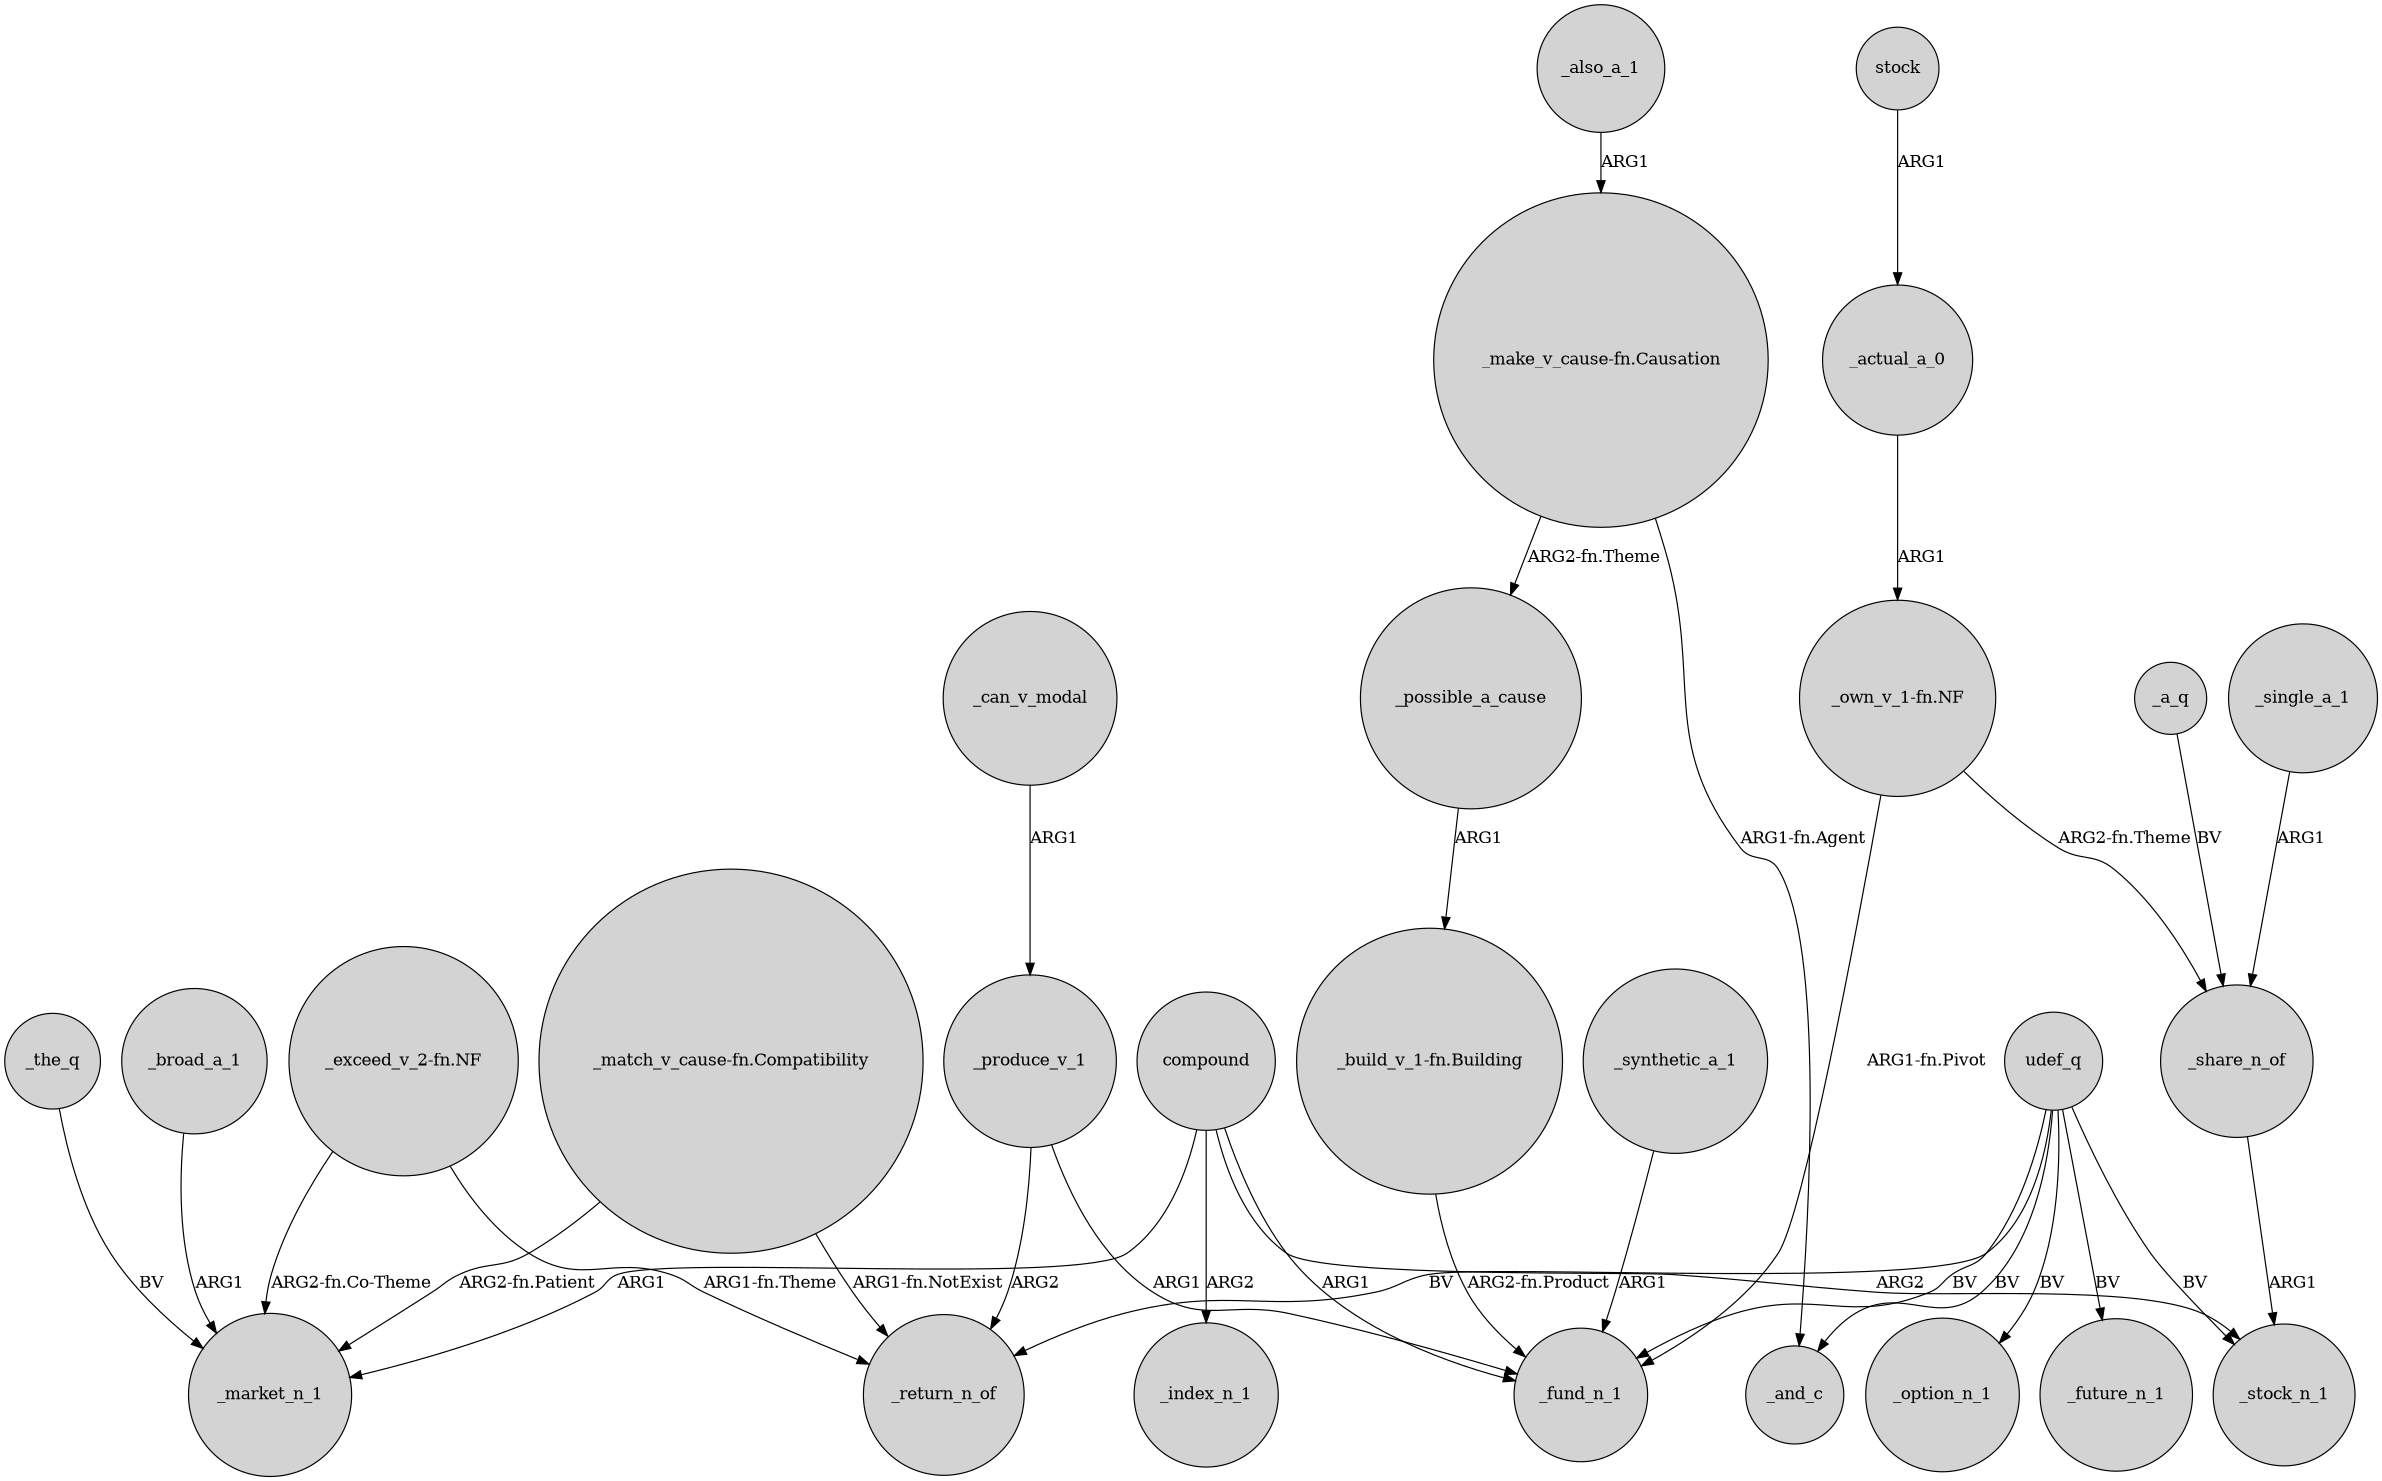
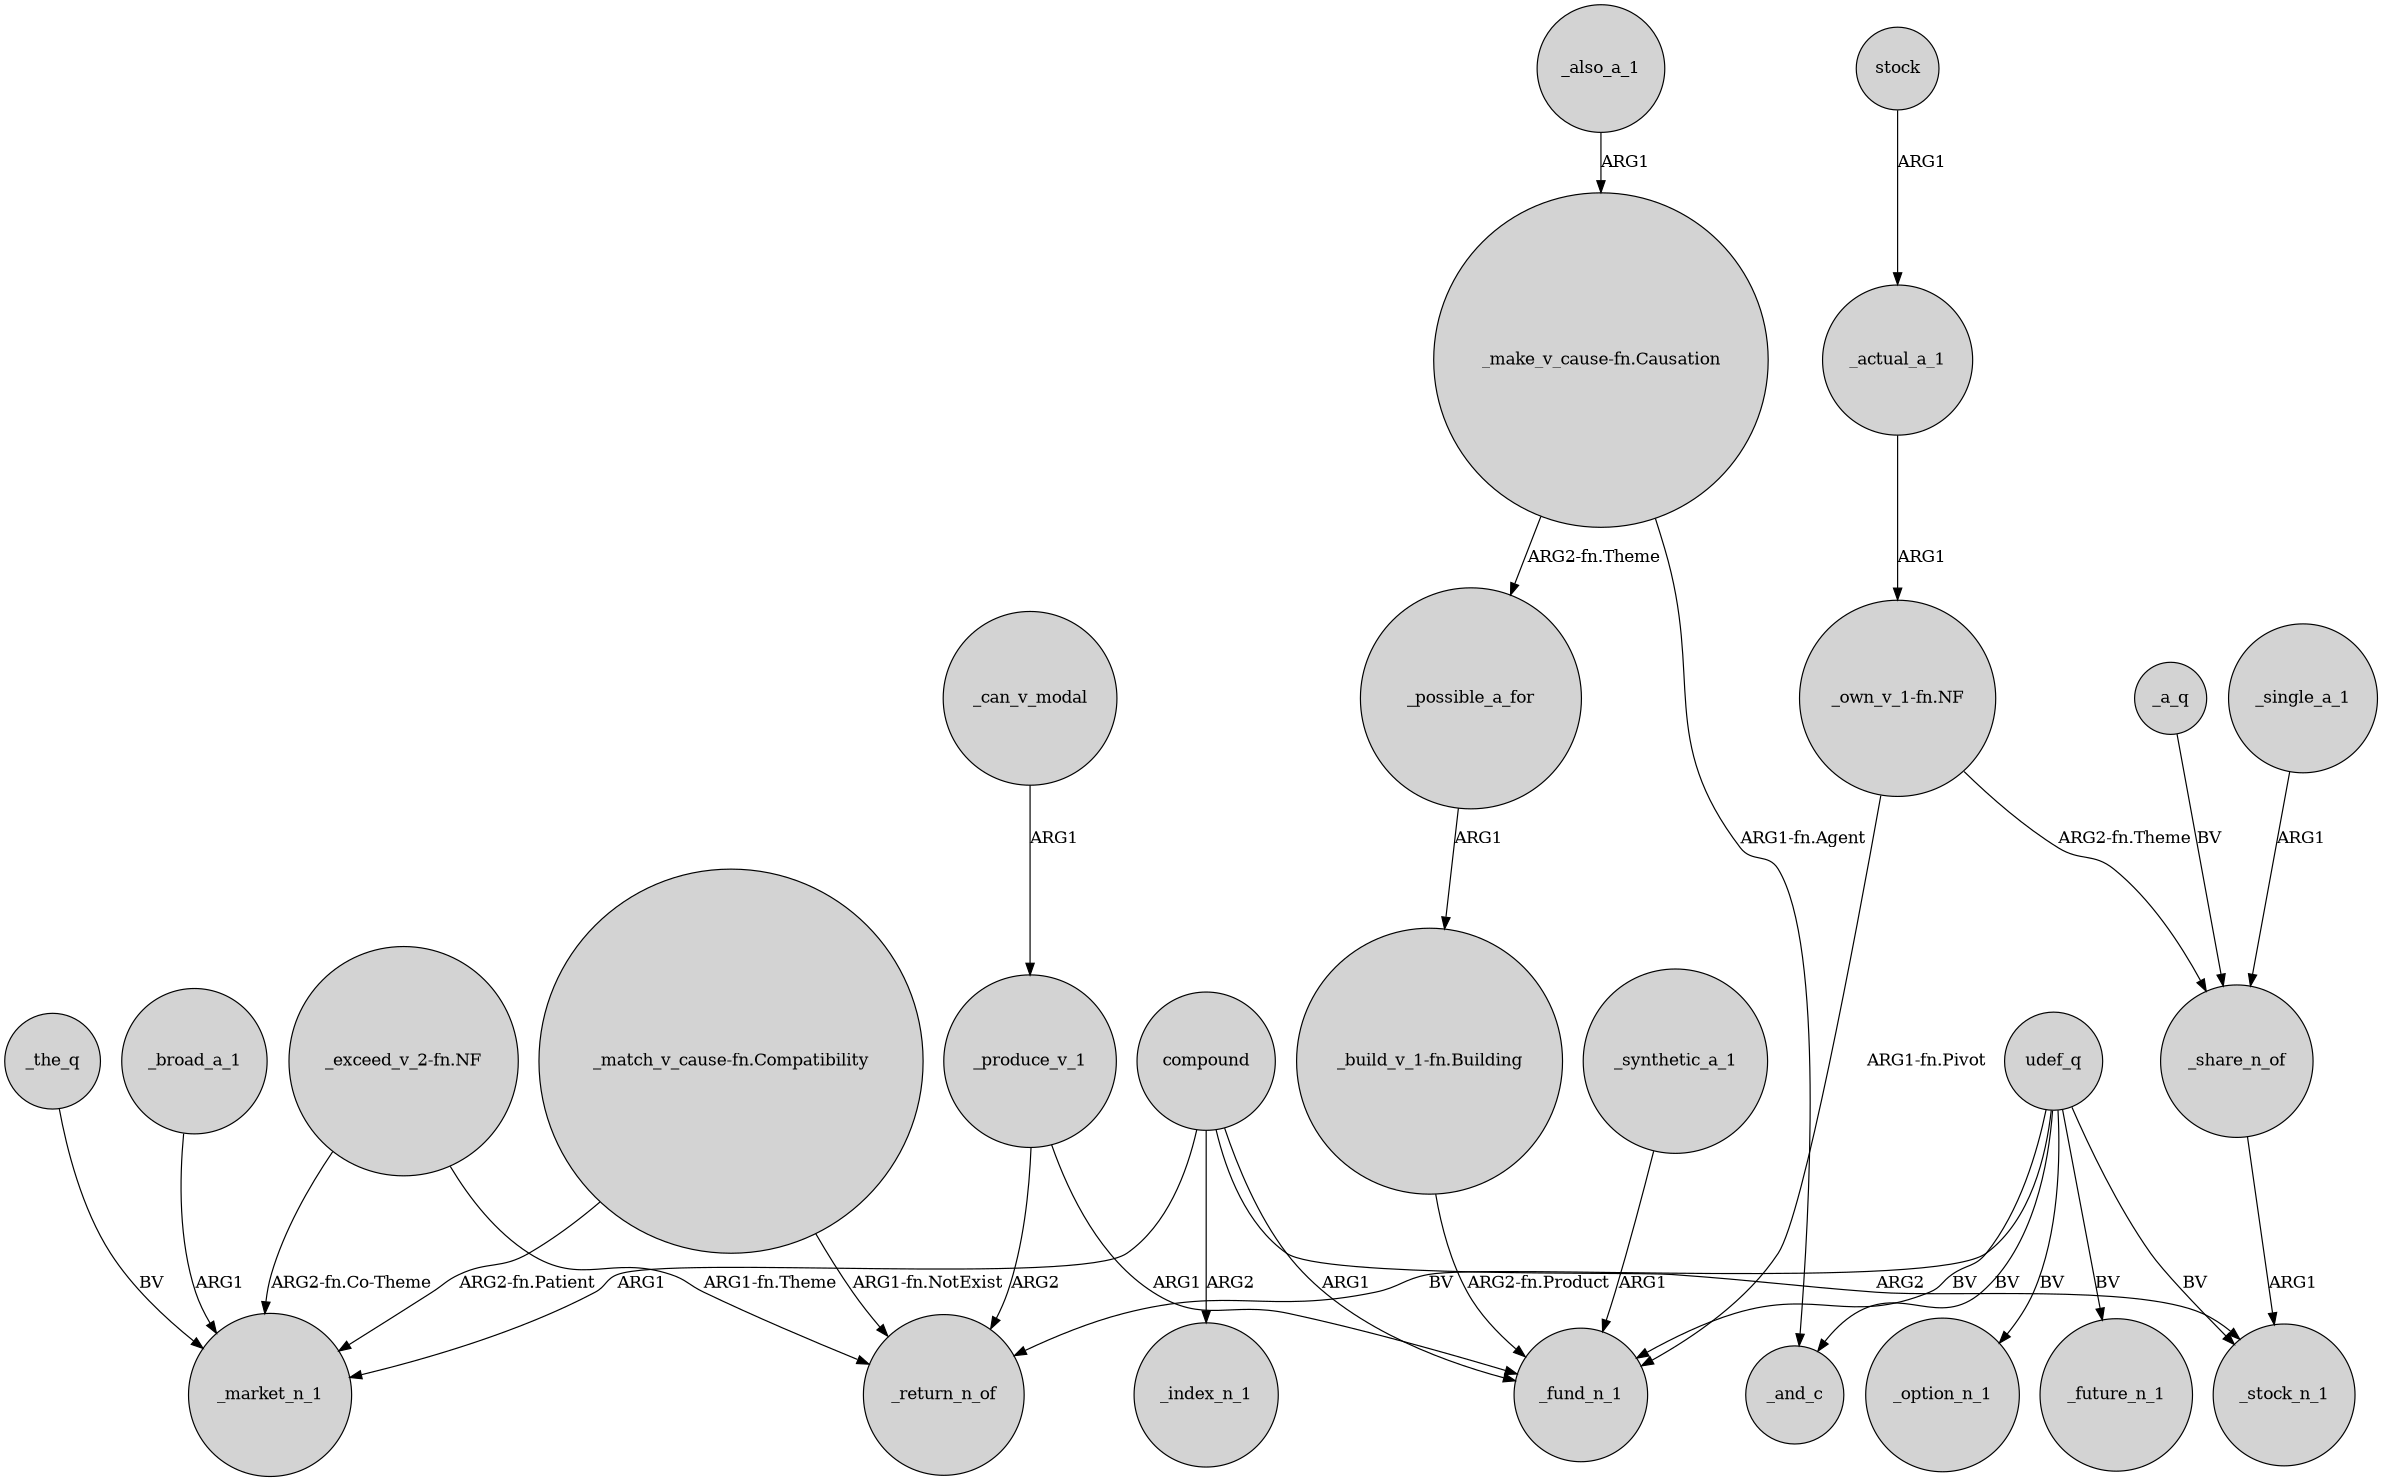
  digraph {
    node [shape=circle style=filled]
    compound
    _index_n_1
    _market_n_1
    _fund_n_1
    _stock_n_1
    udef_q
    _option_n_1
    _return_n_of
    _future_n_1
    _and_c
-   _actual_a_1 [label=_actual_a_0]
+   _actual_a_1
    "_own_v_1-fn.NF"
    _share_n_of
    n14 [label=stock]
    _broad_a_1
    n16 [label="_exceed_v_2-fn.NF"]
    "_make_v_cause-fn.Causation"
-   _possible_a_for [label=_possible_a_cause]
+   _possible_a_for
    "_build_v_1-fn.Building"
    _produce_v_1
    _a_q
    "_match_v_cause-fn.Compatibility"
    _also_a_1
    _synthetic_a_1
    _the_q
    _can_v_modal
    _single_a_1
    compound -> _index_n_1 [label=ARG2]
    compound -> _market_n_1 [label=ARG1]
    compound -> _fund_n_1 [label=ARG1]
    compound -> _stock_n_1 [label=ARG2]
    udef_q -> _fund_n_1 [label=BV]
    udef_q -> _stock_n_1 [label=BV]
    udef_q -> _option_n_1 [label=BV]
    udef_q -> _return_n_of [label=BV]
    udef_q -> _future_n_1 [label=BV]
    udef_q -> _and_c [label=BV]
    _actual_a_1 -> "_own_v_1-fn.NF" [label=ARG1]
    "_own_v_1-fn.NF" -> _fund_n_1 [label="ARG1-fn.Pivot"]
    "_own_v_1-fn.NF" -> _share_n_of [label="ARG2-fn.Theme"]
    _share_n_of -> _stock_n_1 [label=ARG1]
    n14 -> _actual_a_1 [label=ARG1]
    _broad_a_1 -> _market_n_1 [label=ARG1]
    n16 -> _market_n_1 [label="ARG2-fn.Co-Theme"]
    n16 -> _return_n_of [label="ARG1-fn.Theme"]
    "_make_v_cause-fn.Causation" -> _and_c [label="ARG1-fn.Agent"]
    "_make_v_cause-fn.Causation" -> _possible_a_for [label="ARG2-fn.Theme"]
    _possible_a_for -> "_build_v_1-fn.Building" [label=ARG1]
    "_build_v_1-fn.Building" -> _fund_n_1 [label="ARG2-fn.Product"]
    _produce_v_1 -> _fund_n_1 [label=ARG1]
    _produce_v_1 -> _return_n_of [label=ARG2]
    _a_q -> _share_n_of [label=BV]
    "_match_v_cause-fn.Compatibility" -> _market_n_1 [label="ARG2-fn.Patient"]
    "_match_v_cause-fn.Compatibility" -> _return_n_of [label="ARG1-fn.NotExist"]
    _also_a_1 -> "_make_v_cause-fn.Causation" [label=ARG1]
    _synthetic_a_1 -> _fund_n_1 [label=ARG1]
    _the_q -> _market_n_1 [label=BV]
    _can_v_modal -> _produce_v_1 [label=ARG1]
    _single_a_1 -> _share_n_of [label=ARG1]
  }
